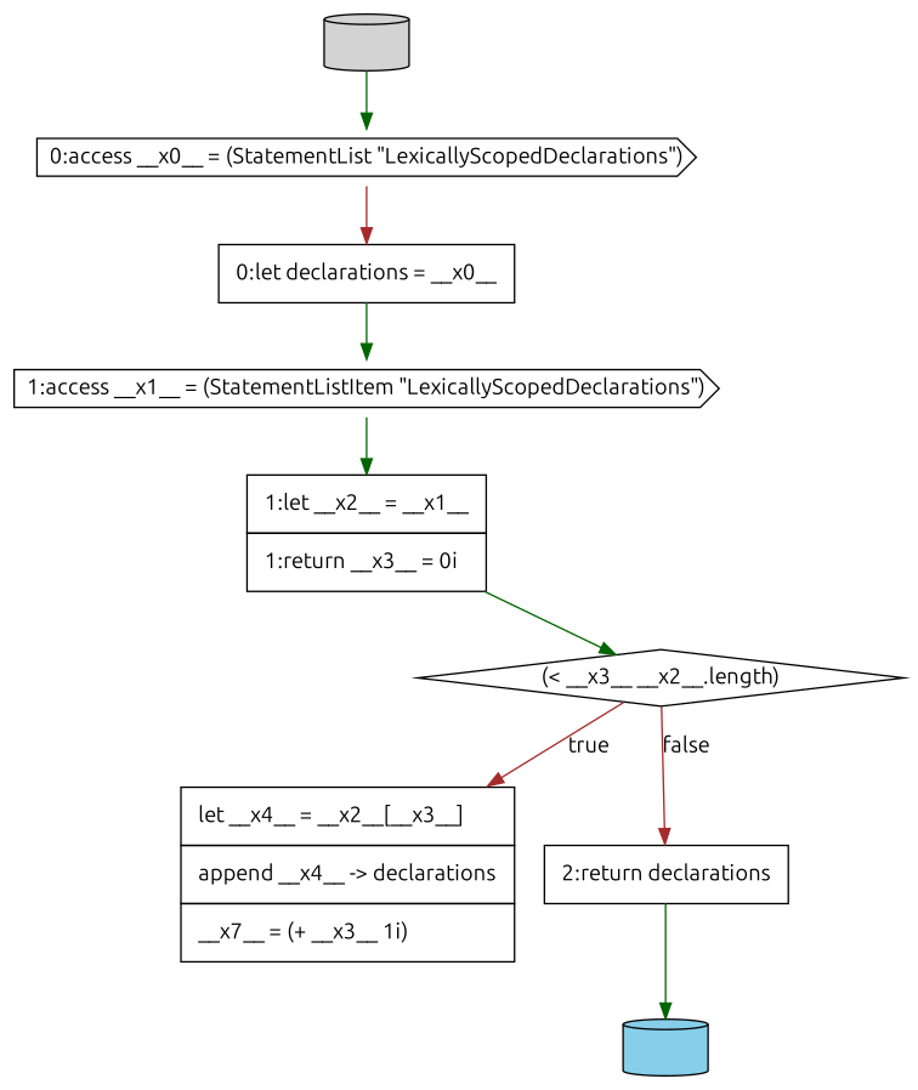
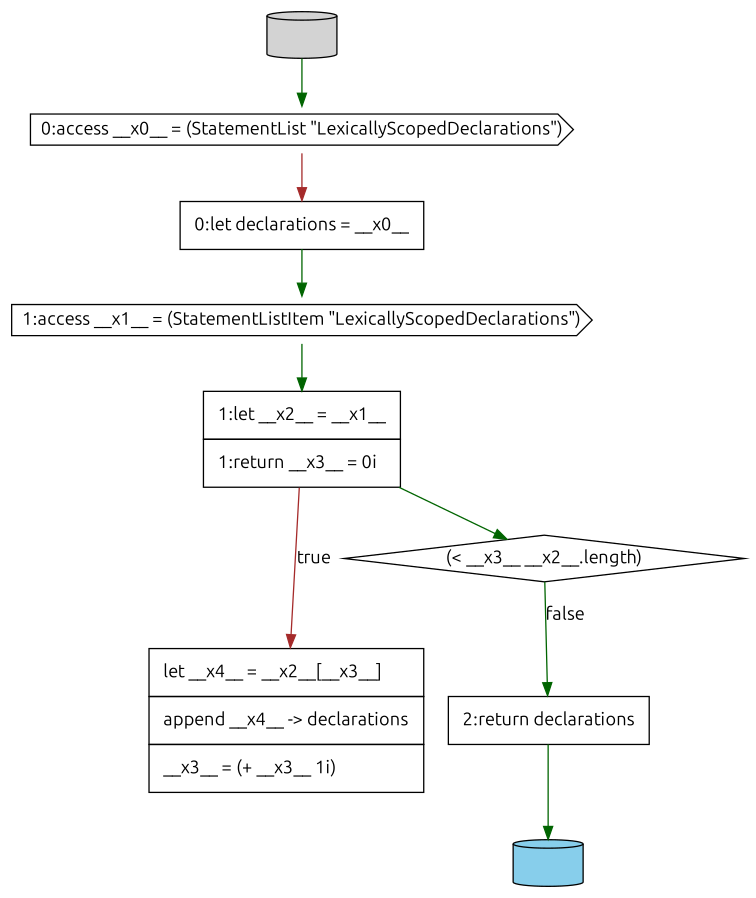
  digraph {
    fontname=Ubuntu
    node [color=black fillcolor=white fontname=Ubuntu shape=none style=filled]
    edge [color=darkgreen fontname=Ubuntu]
-   n1 [label=<<font color="black">     <table border="0" cellborder="1" cellspacing="0" cellpadding="10">       <tr><td align="left">let __x4__ = __x2__[__x3__]</td></tr>       <tr><td align="left">append __x4__ -&gt; declarations</td></tr>       <tr><td align="left">__x7__ = (+ __x3__ 1i)</td></tr>     </table>   </font>> margin=0]
+   n1 [label=<<font color="black">     <table border="0" cellborder="1" cellspacing="0" cellpadding="10">       <tr><td align="left">let __x4__ = __x2__[__x3__]</td></tr>       <tr><td align="left">append __x4__ -&gt; declarations</td></tr>       <tr><td align="left">__x3__ = (+ __x3__ 1i)</td></tr>     </table>   </font>> margin=0]
    n2 [label=<<font color="black">(&lt; __x3__ __x2__.length)</font>> shape=diamond]
    n3 [label=<<font color="black">     <table border="0" cellborder="1" cellspacing="0" cellpadding="10">       <tr><td align="left">2:return declarations</td></tr>     </table>   </font>> margin=0]
    n4 [fillcolor=skyblue label=" " shape=cylinder]
    n5 [label=<<font color="black">1:access __x1__ = (StatementListItem &quot;LexicallyScopedDeclarations&quot;)</font>> shape=cds]
    n6 [label=<<font color="black">     <table border="0" cellborder="1" cellspacing="0" cellpadding="10">       <tr><td align="left">1:let __x2__ = __x1__</td></tr>       <tr><td align="left">1:return __x3__ = 0i</td></tr>     </table>   </font>> margin=0]
    n7 [label=<<font color="black">     <table border="0" cellborder="1" cellspacing="0" cellpadding="10">       <tr><td align="left">0:let declarations = __x0__</td></tr>     </table>   </font>> margin=0]
    n8 [label=<<font color="black">0:access __x0__ = (StatementList &quot;LexicallyScopedDeclarations&quot;)</font>> shape=cds]
    n9 [fillcolor=lightgrey label=" " shape=cylinder]
-   n2 -> n1 [color=brown label=<<font color="black">true</font>>]
-   n2 -> n3 [color=brown label=<<font color="black">false</font>>]
+   n6 -> n1 [color=brown label=<<font color="black">true</font>>]
+   n2 -> n3 [label=<<font color="black">false</font>>]
    n3 -> n4
    n5 -> n6
    n6 -> n2
    n7 -> n5
    n8 -> n7 [color=brown]
    n9 -> n8
  }
